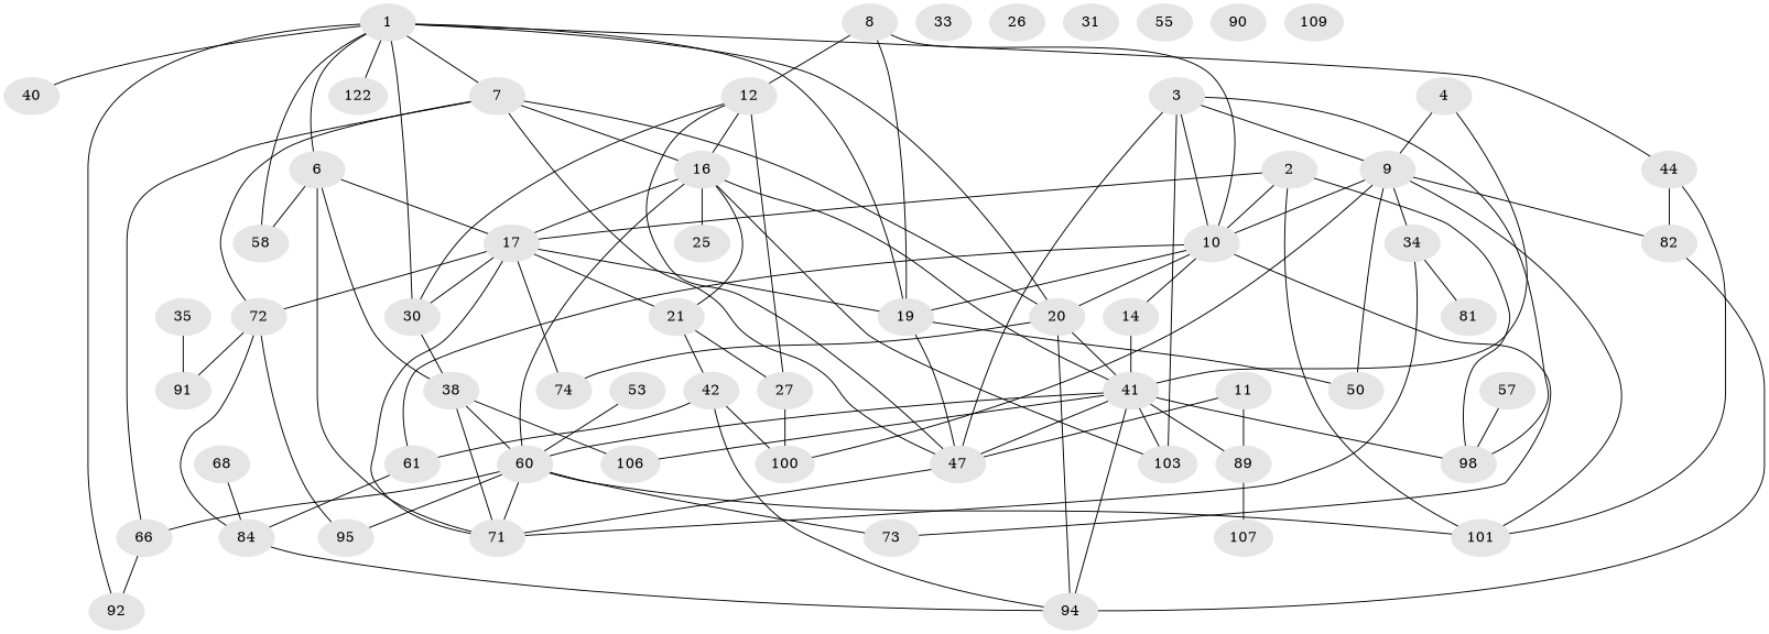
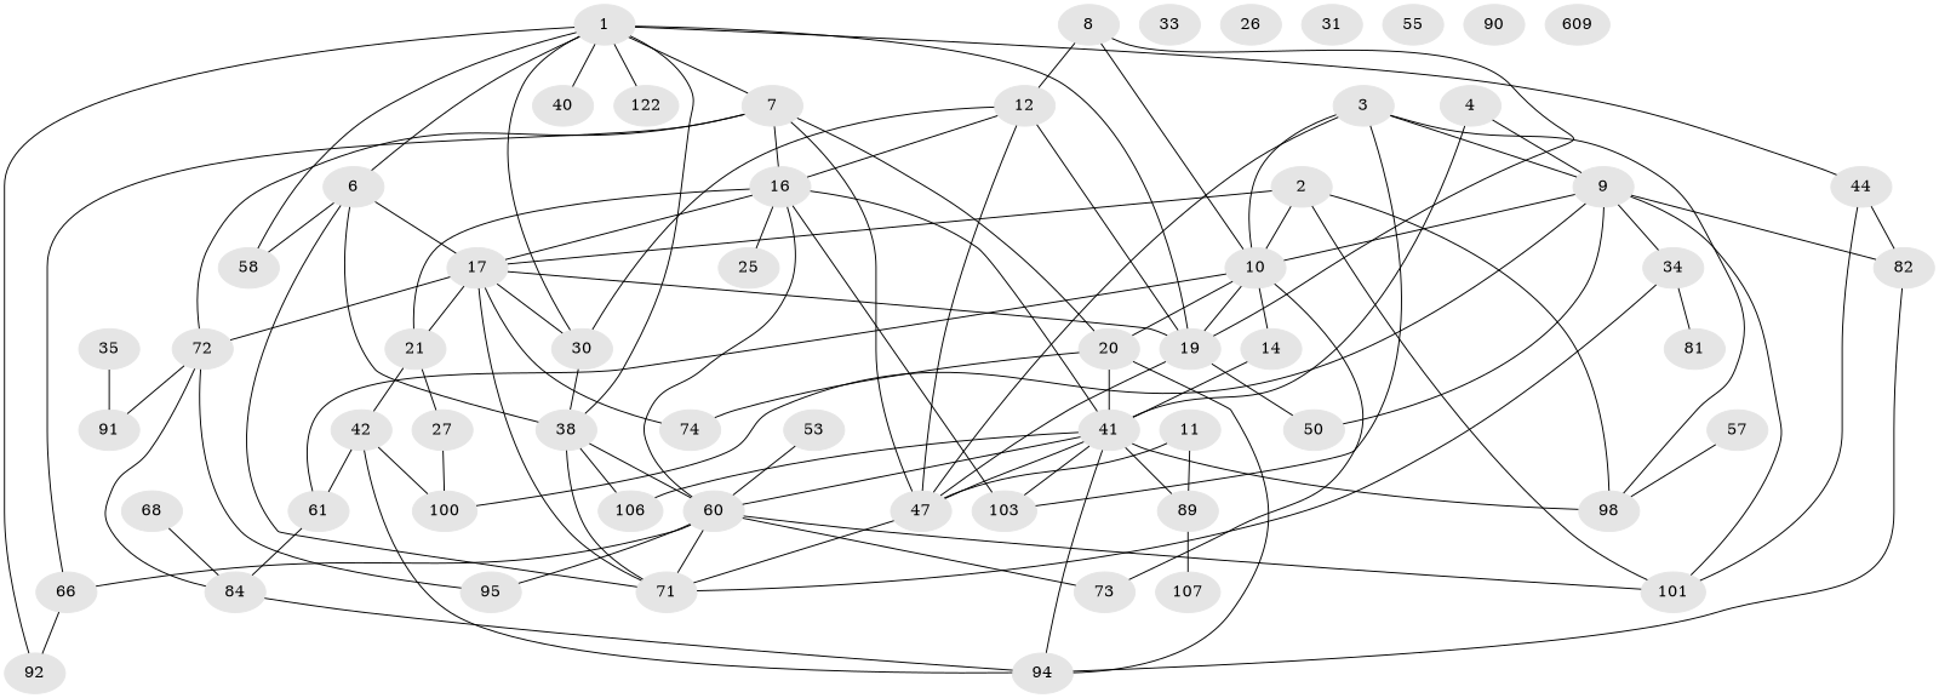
  graph {
    node [color=gray90 style=filled]
    1 [super="+46"]
    6 [super="+32+28"]
    7 [super="+36+29+108+62"]
    19 [super="+118+110"]
    20 [super="+59"]
    30
    40
    44 [super="+51"]
    58
    92
    122
    17 [super="+43+37+69+76"]
    38 [super="+115"]
    71
    47 [super="+120+63"]
    16 [super="+77+78+104"]
    66 [super="+102+87+99"]
    72 [super="+117"]
    50
    41 [super="+52"]
    74
    94
    101
    82
    2 [super="+67"]
    10 [super="+13+33"]
    98
    14 [super="+56"]
    61 [super="+119"]
    73
    21 [super="+22"]
    3 [super="+83+96"]
    9 [super="+18"]
    103
    34 [super="+112"]
    100
    4
    89
    60 [super="+88+97"]
    106
    25
    91
    95
    84
    8 [super="+124+24"]
    12 [super="+65+15"]
    81
    11 [super="+86"]
    107
    27
    42 [super="+45+93"]
    n52 [label=33 super="+113"]
    26
    31 [super="+79"]
    35
    53
    55
    57
    68 [super="+75"]
    90
-   109
+   109 [label=609]
    1 -- 6
    1 -- 7
    1 -- 19
-   1 -- 20
+   1 -- 38
    1 -- 30
    1 -- 40
    1 -- 44
    1 -- 58
    1 -- 92
    1 -- 122
    6 -- 58
    6 -- 17
    6 -- 38
    6 -- 71
    7 -- 20
    7 -- 47
    7 -- 16
    7 -- 66
    7 -- 72
    19 -- 47
    19 -- 50
    20 -- 41
    20 -- 74
    20 -- 94
    30 -- 38
    44 -- 101
    44 -- 82
    17 -- 19
    17 -- 30
    17 -- 71
    17 -- 72 [weight=2]
    17 -- 74
    17 -- 21
    38 -- 71
    38 -- 60
    38 -- 106
    47 -- 71
    16 -- 17
    16 -- 41
    16 -- 21
    16 -- 103
    16 -- 60
    16 -- 25
    66 -- 92
    72 -- 91
    72 -- 95
    72 -- 84
    41 -- 47
    41 -- 94
    41 -- 98 [weight=2]
    41 -- 103
    41 -- 89
    41 -- 60
    41 -- 106
    82 -- 94
    2 -- 17
    2 -- 101
    2 -- 10 [weight=2]
    2 -- 98
    10 -- 19
    10 -- 20
    10 -- 14
    10 -- 61
    10 -- 73
    14 -- 41 [weight=2]
    61 -- 84
    21 -- 27
    21 -- 42
    3 -- 47
    3 -- 10
    3 -- 98
    3 -- 9
    3 -- 103
    9 -- 50
    9 -- 101
    9 -- 82
    9 -- 10
    9 -- 34
    9 -- 100
    34 -- 71
    34 -- 81
    4 -- 41
    4 -- 9
    89 -- 107
    60 -- 71
    60 -- 66
    60 -- 101
    60 -- 73
    60 -- 95
    84 -- 94
    8 -- 19
    8 -- 10
    8 -- 12 [weight=2]
-   12 -- 27
+   12 -- 19
    12 -- 30
    12 -- 47
    12 -- 16
    11 -- 47
    11 -- 89
    27 -- 100
    42 -- 94
    42 -- 61
    42 -- 100
    35 -- 91
    53 -- 60
    57 -- 98
    68 -- 84
  }
